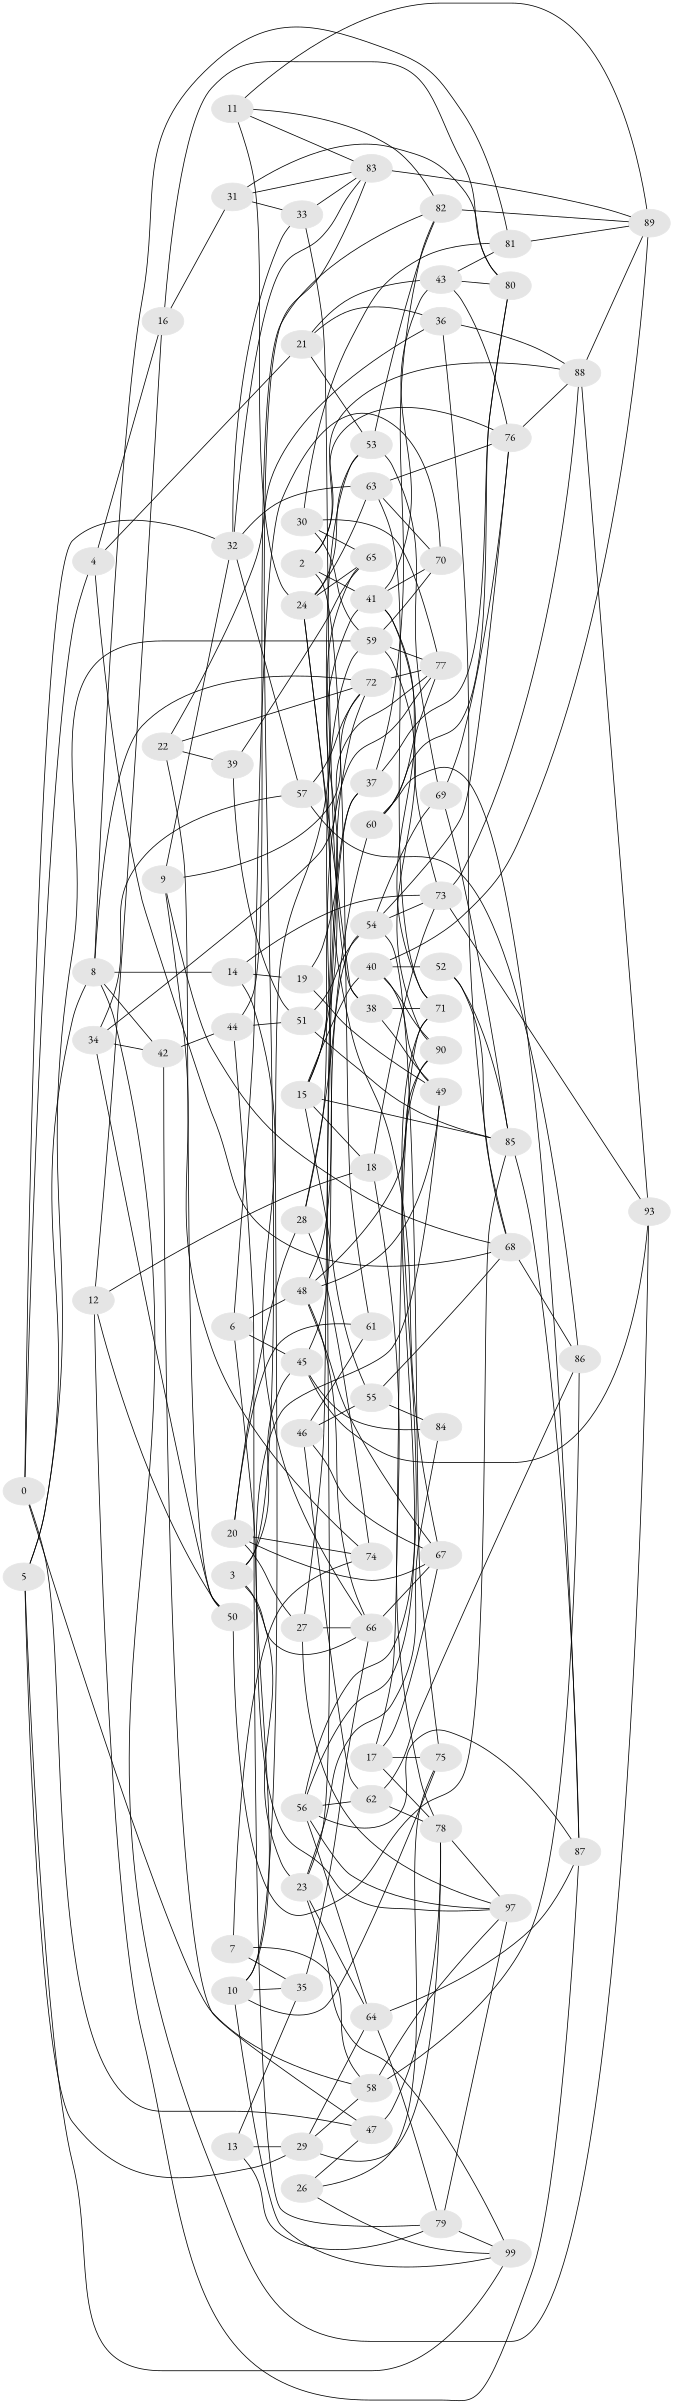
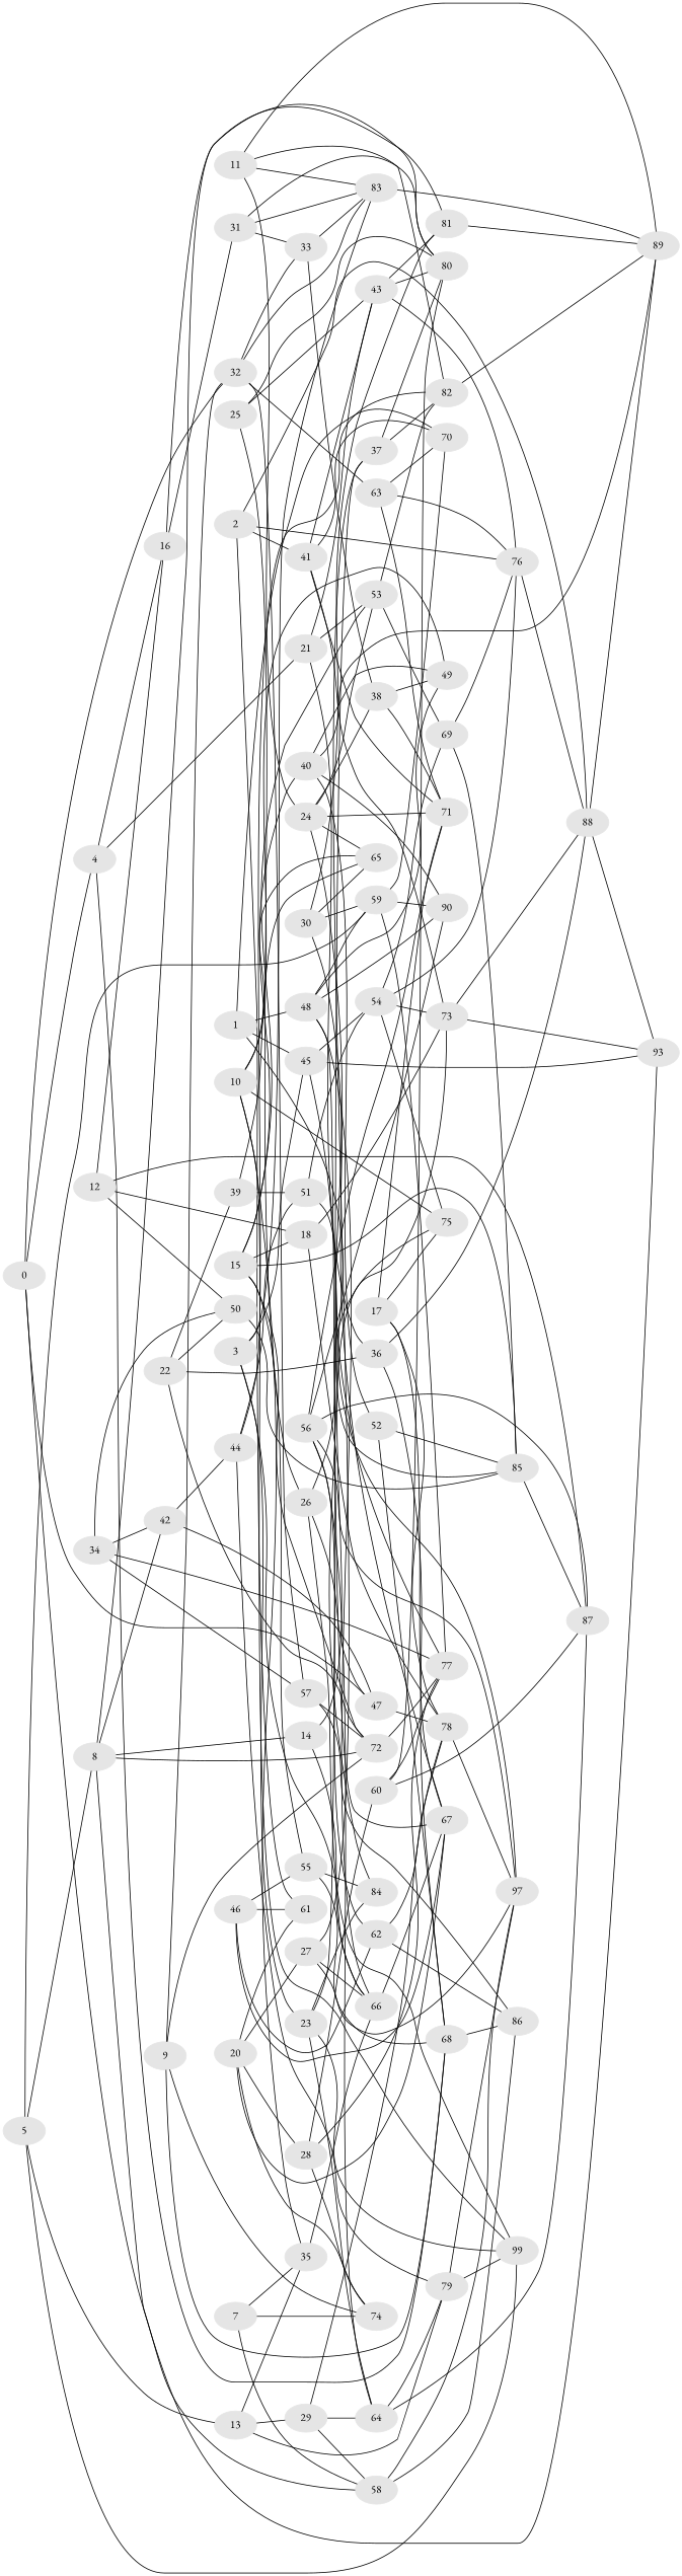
  graph {
    fontname="EB Garamond"
    rankdir=LR
    node [color=gray90 fontname="EB Garamond" style=filled]
    edge [fontname="EB Garamond" weight=1.0]
    n1 [label=0]
    4
    32
    47
    58
    16
    21
    68
    83
    33
    57
    63
    78
    n14 [label=97]
    86
    2
    41
    61
    76
    88
    70
    73
    71
    43
    93
    89
    3
    23
    45
    66
    n31 [label=99]
    37
    64
    84
    54
    67
    31
    80
    53
    36
    5
    8
    13
    59
    14
    42
    72
    81
    35
    29
    79
    77
    90
-   6
+   6 [label=1]
    48
    49
    7
    74
-   19
    44
    9
    10
    65
    75
    11
    24
    82
    38
    12
    18
    50
    87
    85
    15
    40
    55
    52
    69
    17
    20
    27
    28
    60
    22
    39
    51
+   25
    26
    30
    34
    46
    62
    56
    n1 -- 4
    n1 -- 32
    n1 -- 47
    n1 -- 58
    4 -- 16
    4 -- 21
    4 -- 68
    32 -- 83
    32 -- 33
    32 -- 57
    32 -- 63
    47 -- 78
    58 -- n14
    58 -- 86
    16 -- 31
    16 -- 80
    21 -- 43
    21 -- 53
    21 -- 36
    68 -- 86
    83 -- 89
    33 -- 83
    33 -- 38
    57 -- 86
    57 -- 72
    63 -- 76
    63 -- 70
    63 -- 71
    78 -- n14
    2 -- 41
    2 -- 61
    2 -- 76
    2 -- 88
    41 -- 70
    41 -- 73
    41 -- 71
    41 -- 43
    76 -- 88
    88 -- 93
    88 -- 89
    73 -- 88
    73 -- 93
    43 -- 76
    43 -- 80
    43 -- 81
    3 -- 83
    3 -- 23
    3 -- 45
    3 -- 66
    23 -- n31 [weight=2.0]
    23 -- 37
    23 -- 64
    23 -- 84
    45 -- 93
    45 -- 84 [weight=2.0]
    45 -- 54
    66 -- 67
    37 -- 80
    37 -- 82
    64 -- 79
    64 -- 87 [weight=2.0]
    54 -- 76
    54 -- 73
    54 -- 75
    54 -- 69
    31 -- 83
    31 -- 33
    31 -- 80
    53 -- 82 [weight=2.0]
    53 -- 69
    36 -- 68
    36 -- 88
    5 -- n31
    5 -- 8
-   5 -- 29
+   5 -- 13
    5 -- 59
    8 -- 93
    8 -- 14
    8 -- 42
    8 -- 72
    8 -- 81
    13 -- 35
    13 -- 29
    13 -- 79
    59 -- 70
    59 -- 77
    59 -- 90
    14 -- 73
    14 -- 66
-   14 -- 19
    42 -- 47
    42 -- 44
    72 -- 77
    81 -- 89
    35 -- 66
    29 -- 58
    29 -- 78
    29 -- 64
    79 -- n14
    79 -- n31
    6 -- n14
    6 -- 70
    6 -- 45
    6 -- 48
    48 -- 66
    48 -- 67
    48 -- 59
    48 -- 90
    48 -- 49
    7 -- 58 [weight=2.0]
    7 -- 35
    7 -- 74
-   19 -- 41
-   19 -- 49 [weight=2.0]
    44 -- 79
    44 -- 82
    44 -- 51
    9 -- 32
    9 -- 68
    9 -- 72
    9 -- 74
    10 -- n31
    10 -- 35
    10 -- 49
    10 -- 65 [weight=2.0]
    10 -- 75
    11 -- 83
    11 -- 89
    11 -- 24
    11 -- 82
-   24 -- 63
+   24 -- 71
    24 -- 67
    24 -- 53
    24 -- 65
    24 -- 38
    82 -- 89
    38 -- 71
    38 -- 49
    12 -- 16
    12 -- 18
    12 -- 50
    12 -- 87
    18 -- 78
    18 -- 73
    50 -- 85
    85 -- 87
    15 -- 53
    15 -- 72
    15 -- 18
    15 -- 85
    15 -- 40
    15 -- 55
    40 -- 89
    40 -- 90
    40 -- 49
    40 -- 52 [weight=2.0]
    55 -- 68
    55 -- 84
    52 -- 68
    52 -- 85
    69 -- 76
    69 -- 85
    17 -- 78
    17 -- 71
    17 -- 67
    17 -- 75
    20 -- 61 [weight=2.0]
    20 -- 67
    20 -- 74
    20 -- 27
    20 -- 28
    27 -- n14
    27 -- 66
    27 -- 37
    28 -- 77
    28 -- 74
    28 -- 60
    60 -- 80
    60 -- 77
    60 -- 87
    22 -- 36
    22 -- 72
    22 -- 50
    22 -- 39
    39 -- 65 [weight=2.0]
    39 -- 51
    51 -- 54
    51 -- 85
+   25 -- 43
+   25 -- 80
+   25 -- 26
    26 -- 47
    26 -- n31
    26 -- 75
    30 -- 59
    30 -- 81
    30 -- 77
    30 -- 65
    34 -- 57
    34 -- 42
    34 -- 77
    34 -- 50
    46 -- 61
    46 -- 67
    46 -- 55
    46 -- 62
    62 -- 78
    62 -- 86
    56 -- n14
    56 -- 71
    56 -- 64
    56 -- 90
    56 -- 87
    56 -- 62
  }
